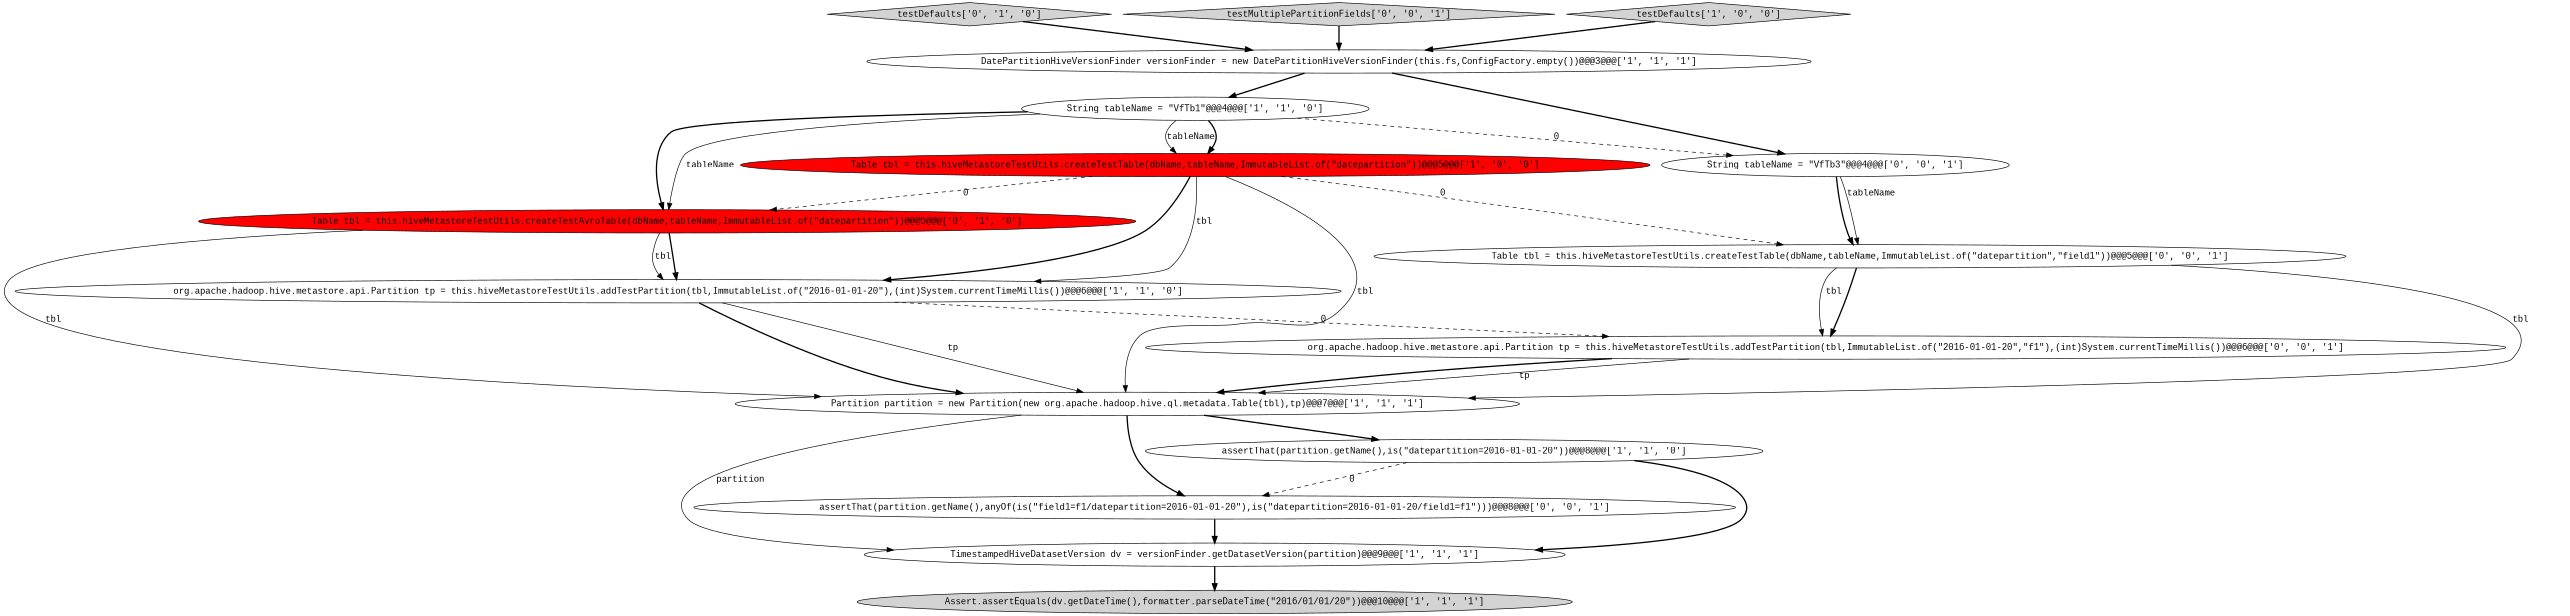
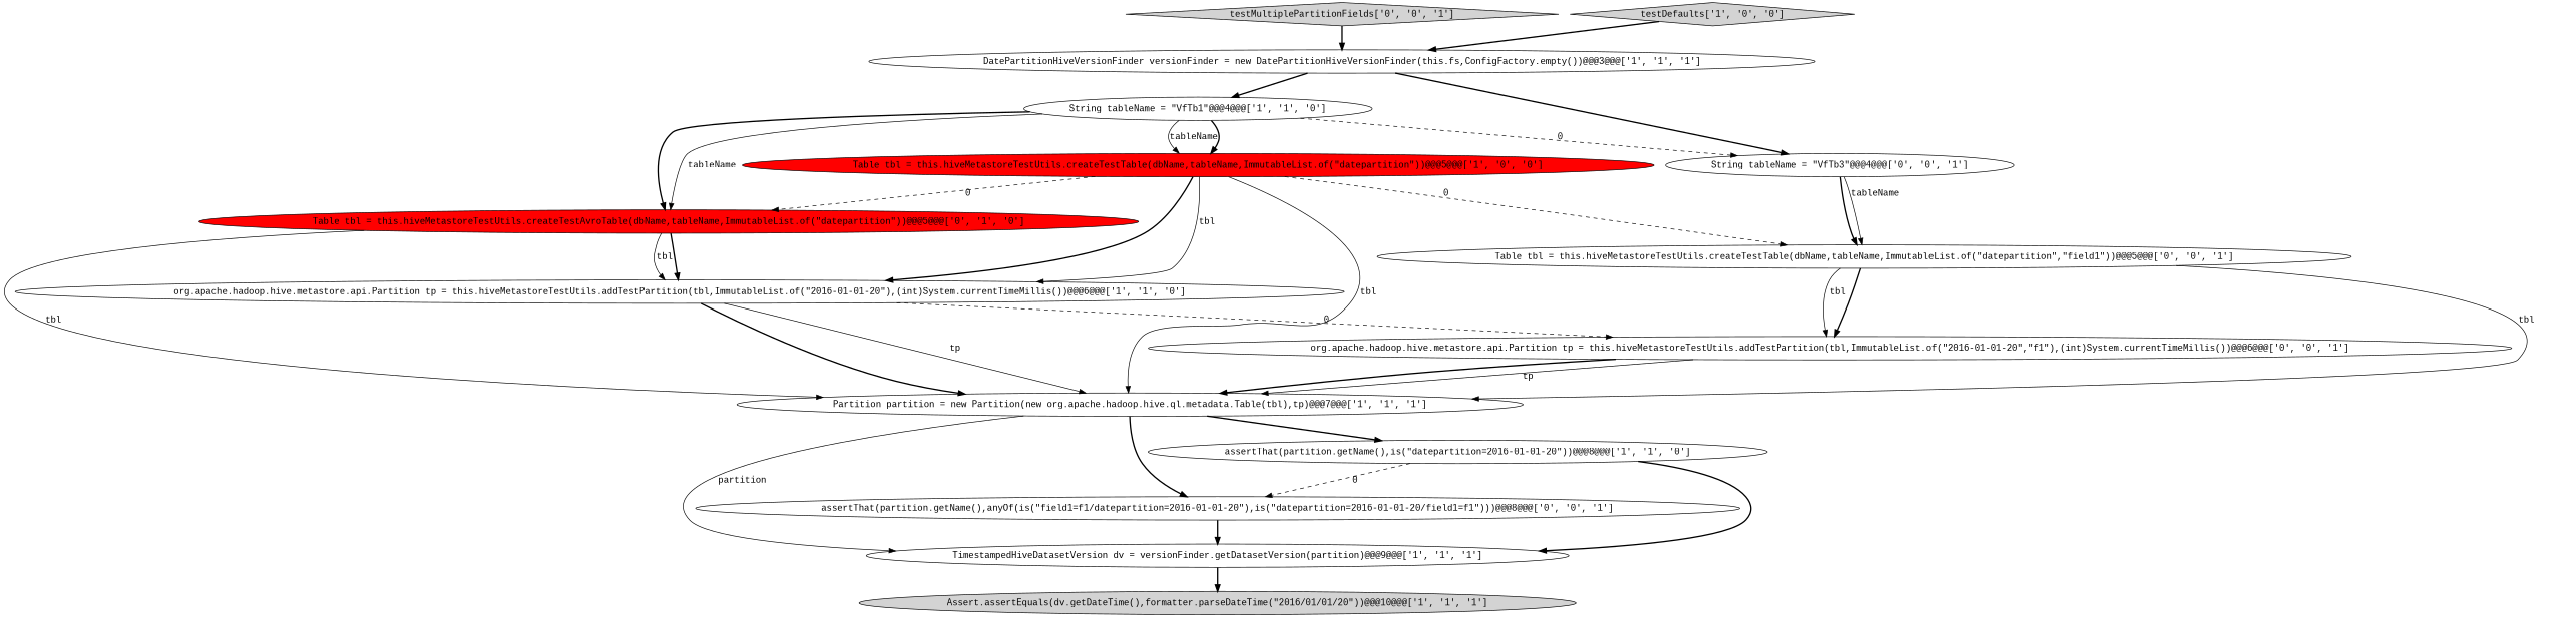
  digraph {
    fontname="Liberation Mono"
    node [fillcolor=white shape=ellipse style=filled fontname="Liberation Mono"]
    edge [style=bold fontname="Liberation Mono"]
    n1 [label="Partition partition = new Partition(new org.apache.hadoop.hive.ql.metadata.Table(tbl),tp)@@@7@@@['1', '1', '1']"]
    n2 [label="assertThat(partition.getName(),anyOf(is(\"field1=f1/datepartition=2016-01-01-20\"),is(\"datepartition=2016-01-01-20/field1=f1\")))@@@8@@@['0', '0', '1']"]
    n3 [label="TimestampedHiveDatasetVersion dv = versionFinder.getDatasetVersion(partition)@@@9@@@['1', '1', '1']"]
    n4 [label="assertThat(partition.getName(),is(\"datepartition=2016-01-01-20\"))@@@8@@@['1', '1', '0']"]
-   n5 [fillcolor=lightgray label="testDefaults['0', '1', '0']" shape=diamond]
    n6 [label="DatePartitionHiveVersionFinder versionFinder = new DatePartitionHiveVersionFinder(this.fs,ConfigFactory.empty())@@@3@@@['1', '1', '1']"]
    n7 [label="org.apache.hadoop.hive.metastore.api.Partition tp = this.hiveMetastoreTestUtils.addTestPartition(tbl,ImmutableList.of(\"2016-01-01-20\"),(int)System.currentTimeMillis())@@@6@@@['1', '1', '0']"]
    n8 [label="org.apache.hadoop.hive.metastore.api.Partition tp = this.hiveMetastoreTestUtils.addTestPartition(tbl,ImmutableList.of(\"2016-01-01-20\",\"f1\"),(int)System.currentTimeMillis())@@@6@@@['0', '0', '1']"]
    n9 [label="String tableName = \"VfTb1\"@@@4@@@['1', '1', '0']"]
    n10 [label="String tableName = \"VfTb3\"@@@4@@@['0', '0', '1']"]
    n11 [fillcolor=red label="Table tbl = this.hiveMetastoreTestUtils.createTestAvroTable(dbName,tableName,ImmutableList.of(\"datepartition\"))@@@5@@@['0', '1', '0']"]
    n12 [fillcolor=red label="Table tbl = this.hiveMetastoreTestUtils.createTestTable(dbName,tableName,ImmutableList.of(\"datepartition\"))@@@5@@@['1', '0', '0']"]
    n13 [fillcolor=lightgray label="Assert.assertEquals(dv.getDateTime(),formatter.parseDateTime(\"2016/01/01/20\"))@@@10@@@['1', '1', '1']"]
    n14 [label="Table tbl = this.hiveMetastoreTestUtils.createTestTable(dbName,tableName,ImmutableList.of(\"datepartition\",\"field1\"))@@@5@@@['0', '0', '1']"]
    n15 [fillcolor=lightgray label="testMultiplePartitionFields['0', '0', '1']" shape=diamond]
    n16 [fillcolor=lightgray label="testDefaults['1', '0', '0']" shape=diamond]
    n1 -> n2
    n1 -> n3 [label=partition style=solid]
    n1 -> n4
    n2 -> n3
    n3 -> n13
    n4 -> n2 [label=0 style=dashed]
    n4 -> n3
-   n5 -> n6
    n6 -> n9
    n6 -> n10
    n7 -> n1
    n7 -> n1 [label=tp style=solid]
    n7 -> n8 [label=0 style=dashed]
    n8 -> n1 [label=tp style=solid]
    n8 -> n1
    n9 -> n10 [label=0 style=dashed]
    n9 -> n11
    n9 -> n11 [label=tableName style=solid]
    n9 -> n12 [label=tableName style=solid]
    n9 -> n12
    n10 -> n14 [label=tableName style=solid]
    n10 -> n14
    n11 -> n1 [label=tbl style=solid]
    n11 -> n7 [label=tbl style=solid]
    n11 -> n7
    n12 -> n1 [label=tbl style=solid]
    n12 -> n7 [label=tbl style=solid]
    n12 -> n7
    n12 -> n11 [label=0 style=dashed]
    n12 -> n14 [label=0 style=dashed]
    n14 -> n1 [label=tbl style=solid]
    n14 -> n8
    n14 -> n8 [label=tbl style=solid]
    n15 -> n6
    n16 -> n6
  }
